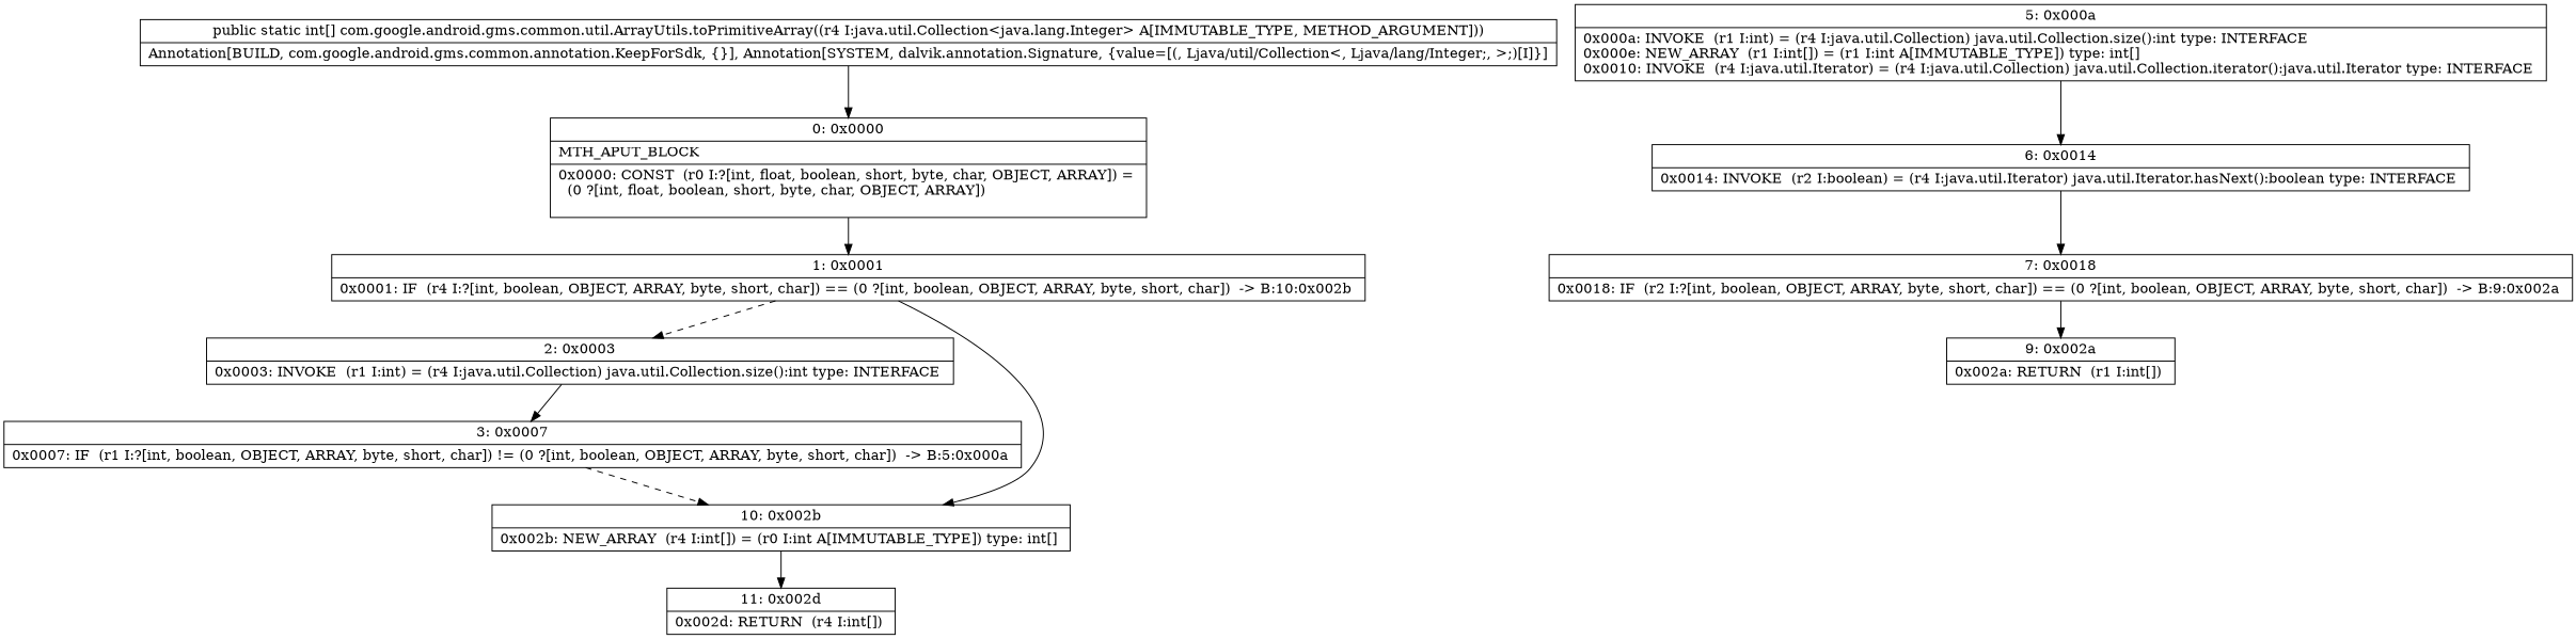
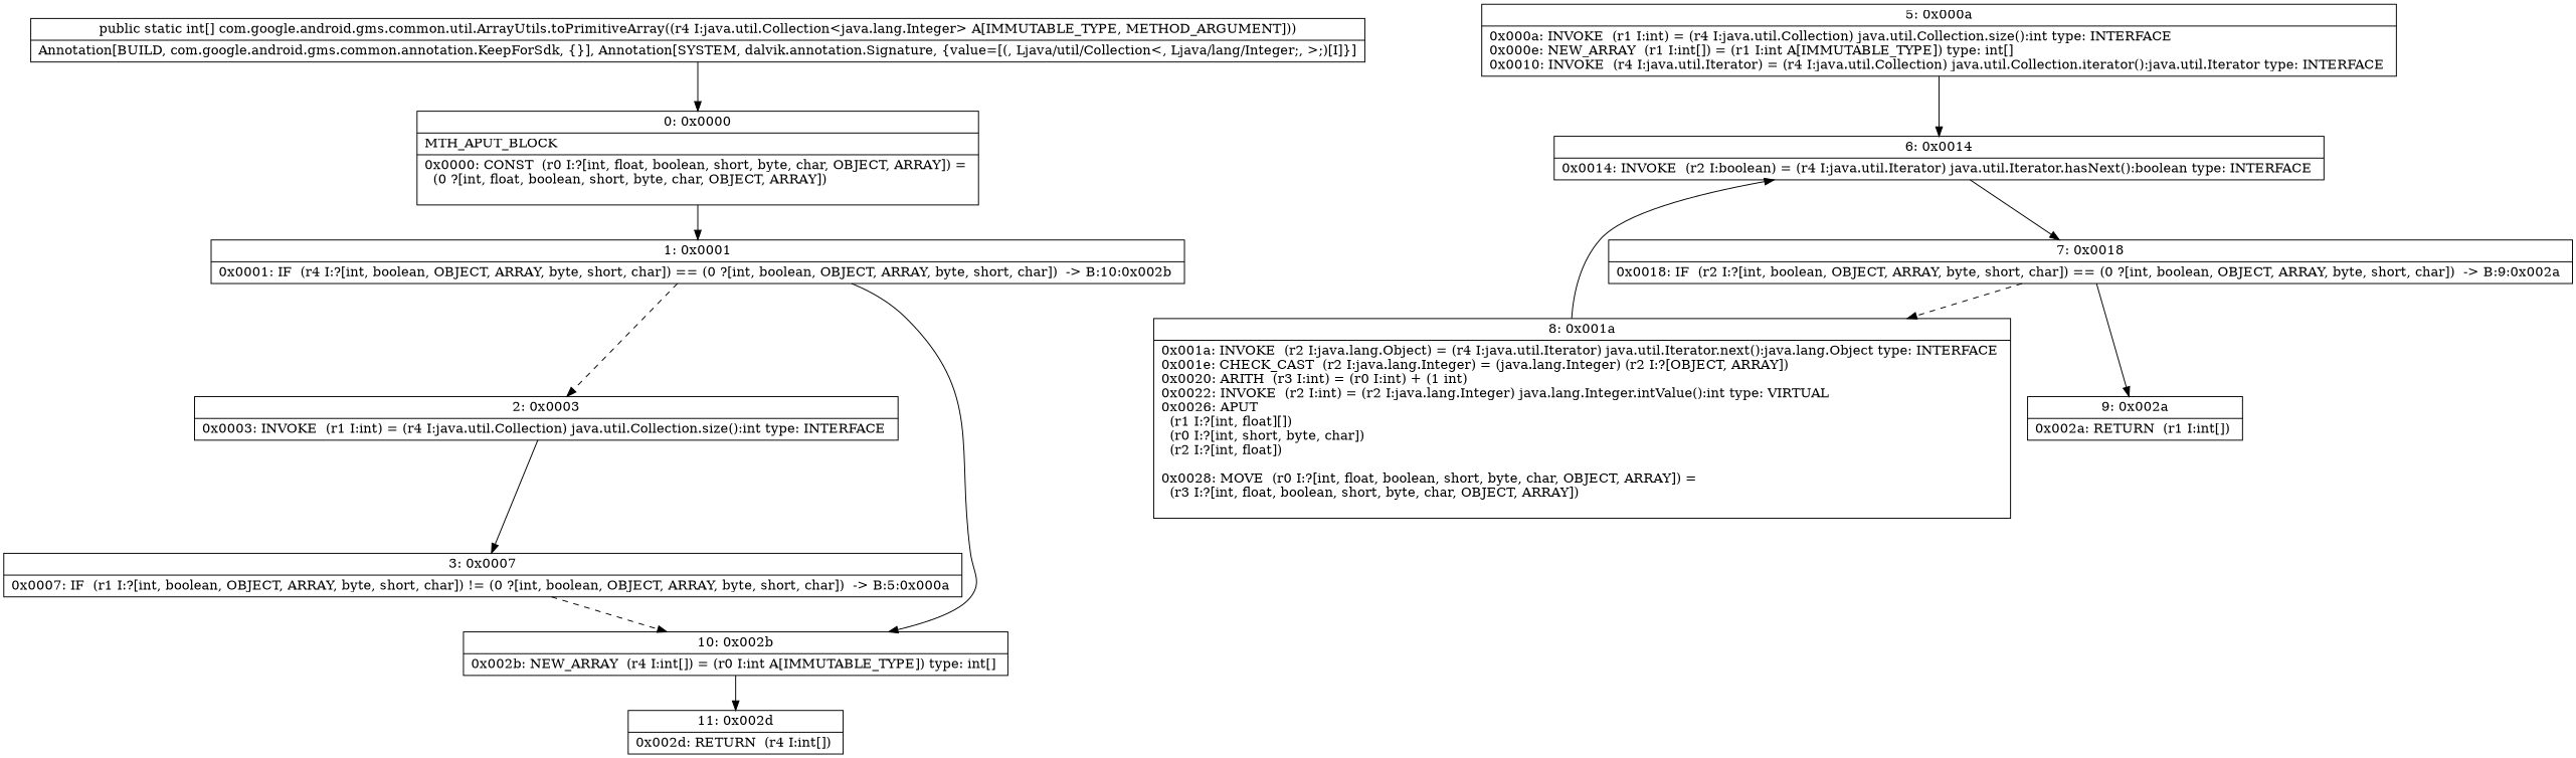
  digraph {
    node [shape=record]
    n1 [label="{0\:\ 0x0000|MTH_APUT_BLOCK\l|0x0000: CONST  (r0 I:?[int, float, boolean, short, byte, char, OBJECT, ARRAY]) = \l  (0 ?[int, float, boolean, short, byte, char, OBJECT, ARRAY])\l \l}"]
    n2 [label="{1\:\ 0x0001|0x0001: IF  (r4 I:?[int, boolean, OBJECT, ARRAY, byte, short, char]) == (0 ?[int, boolean, OBJECT, ARRAY, byte, short, char])  \-\> B:10:0x002b \l}"]
    n3 [label="{2\:\ 0x0003|0x0003: INVOKE  (r1 I:int) = (r4 I:java.util.Collection) java.util.Collection.size():int type: INTERFACE \l}"]
    n4 [label="{10\:\ 0x002b|0x002b: NEW_ARRAY  (r4 I:int[]) = (r0 I:int A[IMMUTABLE_TYPE]) type: int[] \l}"]
    n5 [label="{3\:\ 0x0007|0x0007: IF  (r1 I:?[int, boolean, OBJECT, ARRAY, byte, short, char]) != (0 ?[int, boolean, OBJECT, ARRAY, byte, short, char])  \-\> B:5:0x000a \l}"]
    n6 [label="{11\:\ 0x002d|0x002d: RETURN  (r4 I:int[]) \l}"]
    n7 [label="{5\:\ 0x000a|0x000a: INVOKE  (r1 I:int) = (r4 I:java.util.Collection) java.util.Collection.size():int type: INTERFACE \l0x000e: NEW_ARRAY  (r1 I:int[]) = (r1 I:int A[IMMUTABLE_TYPE]) type: int[] \l0x0010: INVOKE  (r4 I:java.util.Iterator) = (r4 I:java.util.Collection) java.util.Collection.iterator():java.util.Iterator type: INTERFACE \l}"]
    n8 [label="{6\:\ 0x0014|0x0014: INVOKE  (r2 I:boolean) = (r4 I:java.util.Iterator) java.util.Iterator.hasNext():boolean type: INTERFACE \l}"]
    n9 [label="{7\:\ 0x0018|0x0018: IF  (r2 I:?[int, boolean, OBJECT, ARRAY, byte, short, char]) == (0 ?[int, boolean, OBJECT, ARRAY, byte, short, char])  \-\> B:9:0x002a \l}"]
+   n10 [label="{8\:\ 0x001a|0x001a: INVOKE  (r2 I:java.lang.Object) = (r4 I:java.util.Iterator) java.util.Iterator.next():java.lang.Object type: INTERFACE \l0x001e: CHECK_CAST  (r2 I:java.lang.Integer) = (java.lang.Integer) (r2 I:?[OBJECT, ARRAY]) \l0x0020: ARITH  (r3 I:int) = (r0 I:int) + (1 int) \l0x0022: INVOKE  (r2 I:int) = (r2 I:java.lang.Integer) java.lang.Integer.intValue():int type: VIRTUAL \l0x0026: APUT  \l  (r1 I:?[int, float][])\l  (r0 I:?[int, short, byte, char])\l  (r2 I:?[int, float])\l \l0x0028: MOVE  (r0 I:?[int, float, boolean, short, byte, char, OBJECT, ARRAY]) = \l  (r3 I:?[int, float, boolean, short, byte, char, OBJECT, ARRAY])\l \l}"]
    n11 [label="{9\:\ 0x002a|0x002a: RETURN  (r1 I:int[]) \l}"]
    n12 [label="{public static int[] com.google.android.gms.common.util.ArrayUtils.toPrimitiveArray((r4 I:java.util.Collection\<java.lang.Integer\> A[IMMUTABLE_TYPE, METHOD_ARGUMENT]))  | Annotation[BUILD, com.google.android.gms.common.annotation.KeepForSdk, \{\}], Annotation[SYSTEM, dalvik.annotation.Signature, \{value=[(, Ljava\/util\/Collection\<, Ljava\/lang\/Integer;, \>;)[I]\}]\l}"]
    n1 -> n2
    n2 -> n3 [style=dashed]
    n2 -> n4
    n3 -> n5
    n4 -> n6
    n5 -> n4 [style=dashed]
    n7 -> n8
    n8 -> n9
+   n9 -> n10 [style=dashed]
    n9 -> n11
+   n10 -> n8
    n12 -> n1
  }
